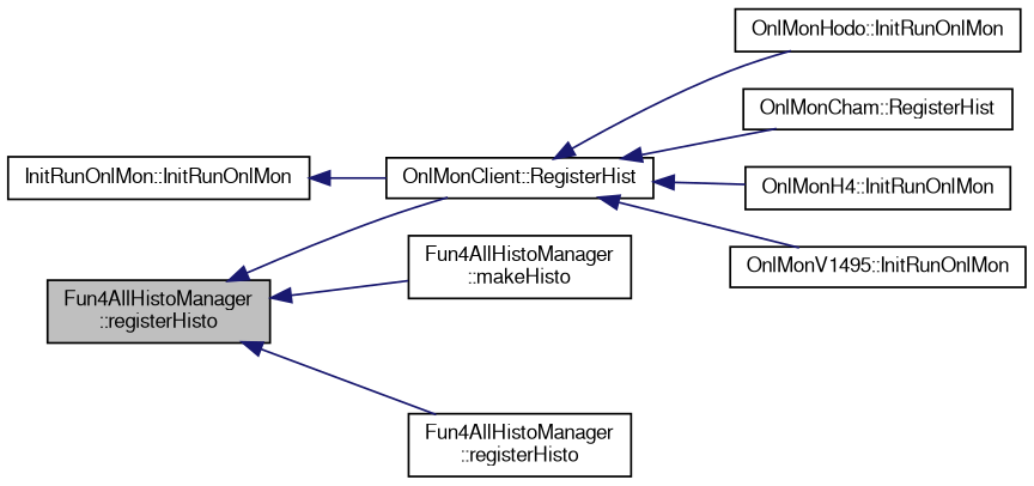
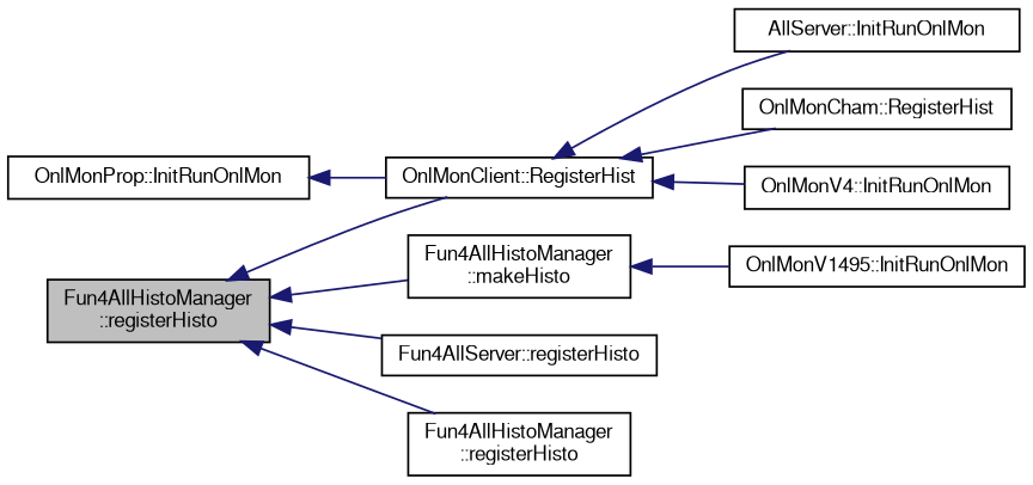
  digraph {
    rankdir=LR
    node [color=black fontname=FreeSans fontsize=10 shape=record]
    edge [color=midnightblue dir=back fontname=FreeSans fontsize=10 labelfontname=FreeSans labelfontsize=10 style=solid]
    n1 [fillcolor=grey75 fontcolor=black height=0.2 label="Fun4AllHistoManager\l::registerHisto" style=filled width=0.4]
    n2 [height=0.2 label="Fun4AllHistoManager\l::makeHisto" width=0.4]
    n3 [height=0.2 label="OnlMonClient::RegisterHist" width=0.4]
    n4 [height=0.2 label="Fun4AllHistoManager\l::registerHisto" width=0.4]
+   n5 [height=0.2 label="Fun4AllServer::registerHisto" width=0.4]
    n6 [height=0.2 label="OnlMonCham::RegisterHist" width=0.4]
-   n7 [height=0.2 label="OnlMonH4::InitRunOnlMon" width=0.4]
-   n8 [height=0.2 label="OnlMonHodo::InitRunOnlMon" width=0.4]
+   n7 [height=0.2 label="OnlMonV4::InitRunOnlMon" width=0.4]
+   n8 [height=0.2 label="AllServer::InitRunOnlMon" width=0.4]
    n9 [height=0.2 label="OnlMonV1495::InitRunOnlMon" width=0.4]
-   n10 [height=0.2 label="InitRunOnlMon::InitRunOnlMon" width=0.4]
+   n10 [height=0.2 label="OnlMonProp::InitRunOnlMon" width=0.4]
    n1 -> n2
    n1 -> n3
    n1 -> n4
+   n1 -> n5
    n3 -> n6
    n3 -> n7
    n3 -> n8
-   n3 -> n9
+   n2 -> n9
    n10 -> n3
  }
